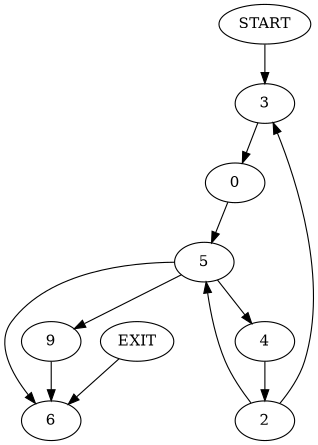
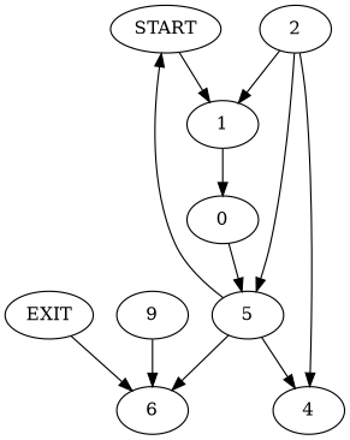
  digraph {
    n1 [label=START]
-   1 [label=3]
+   1
    n3 [label=0]
    n4 [label=EXIT]
    6
    2
    4
    5
    n9 [label=9]
    n1 -> 1
    1 -> n3
    n3 -> 5
    n4 -> 6
    2 -> 1
-   4 -> 2
+   2 -> 4
    2 -> 5
    5 -> 6
    5 -> 4
-   5 -> n9
+   5 -> n1
    n9 -> 6
  }
